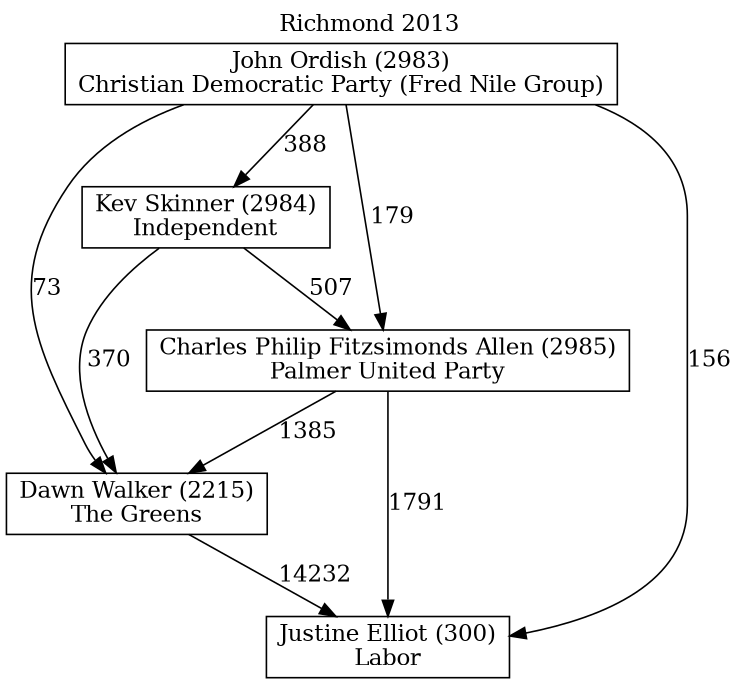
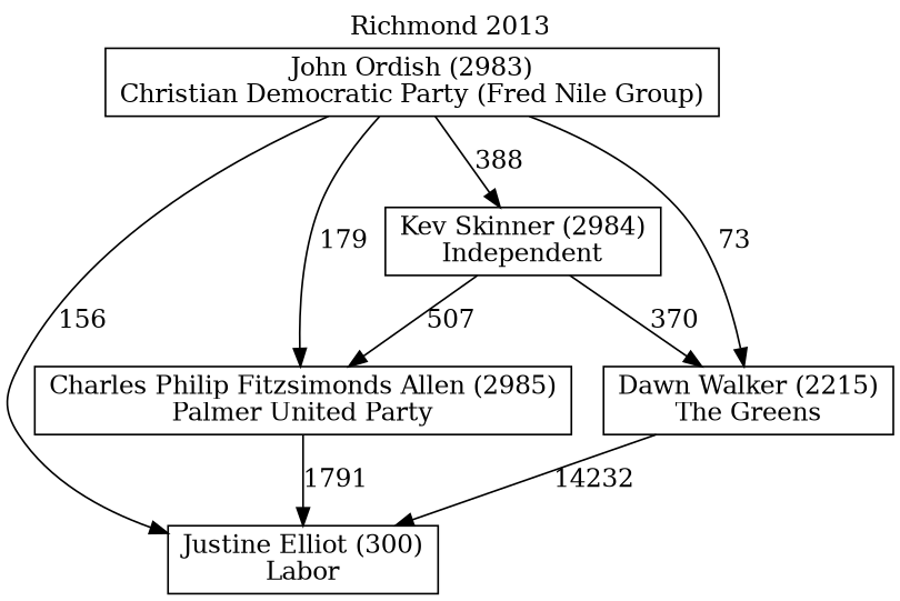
  digraph {
    label="Richmond 2013"
    labelloc=t
    mclimit=10
    node [shape=box]
    n1 [label="Justine Elliot (300)\nLabor"]
    n2 [label="Dawn Walker (2215)\nThe Greens"]
    n3 [label="Charles Philip Fitzsimonds Allen (2985)\nPalmer United Party"]
    n4 [label="Kev Skinner (2984)\nIndependent"]
    n5 [label="John Ordish (2983)\nChristian Democratic Party (Fred Nile Group)"]
    n2 -> n1 [label=14232]
    n3 -> n1 [label=1791]
-   n3 -> n2 [label=1385]
    n4 -> n2 [label=370]
    n4 -> n3 [label=507]
    n5 -> n1 [label=156]
    n5 -> n2 [label=73]
    n5 -> n3 [label=179]
    n5 -> n4 [label=388]
  }
